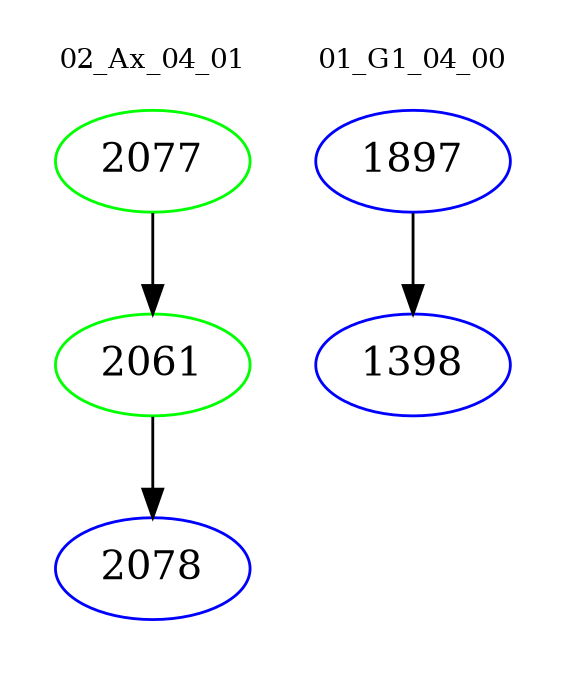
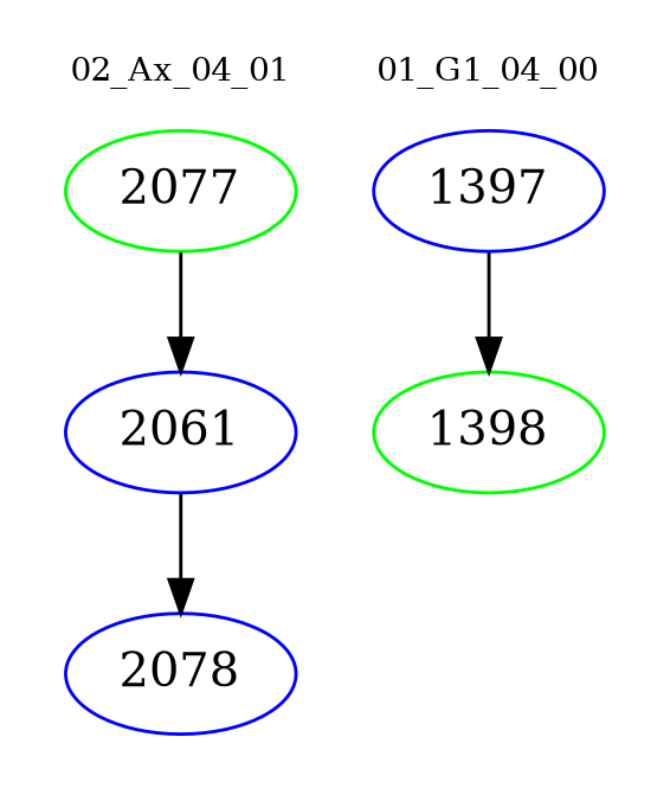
  digraph {
    node [color=blue]
    edge [color=black]
-   n1 [color=green label=2061]
+   n1 [label=2061]
    n2 [label=2078]
    n3 [color=green label=2077]
-   n4 [label=1897]
-   n5 [label=1398]
+   n4 [label=1397]
+   n5 [color=green label=1398]
    subgraph cluster_1 {
      color=white
      fontsize=10
      label="02_Ax_04_01"
      n1
      n2
      n3
    }
    subgraph cluster_2 {
      color=white
      fontsize=10
      label="01_G1_04_00"
      n4
      n5
    }
    n1 -> n2
    n3 -> n1
    n4 -> n5
  }
